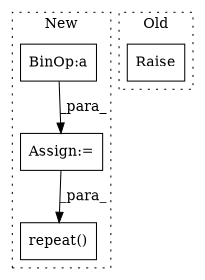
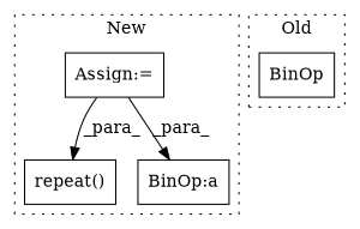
  digraph {
    node [l=3 shape=box]
    n1 [a=75 l="14,15" label="repeat()" s="17820,17849"]
    n2 [a=82 label="BinOp:a" s=18195]
    n3 [a=68 label="Assign:=" s=17817]
-   n4 [a=91 l=6 label=Raise s=10511]
+   n4 [a=91 l=6 label=BinOp s=10511]
    subgraph cluster_1 {
      label=New
      style=dotted
      n1
      n2
      n3
    }
    subgraph cluster_2 {
      label=Old
      style=dotted
      n4
    }
    n3 -> n1 [label=_para_]
-   n2 -> n3 [label=_para_]
+   n3 -> n2 [label=_para_]
  }
